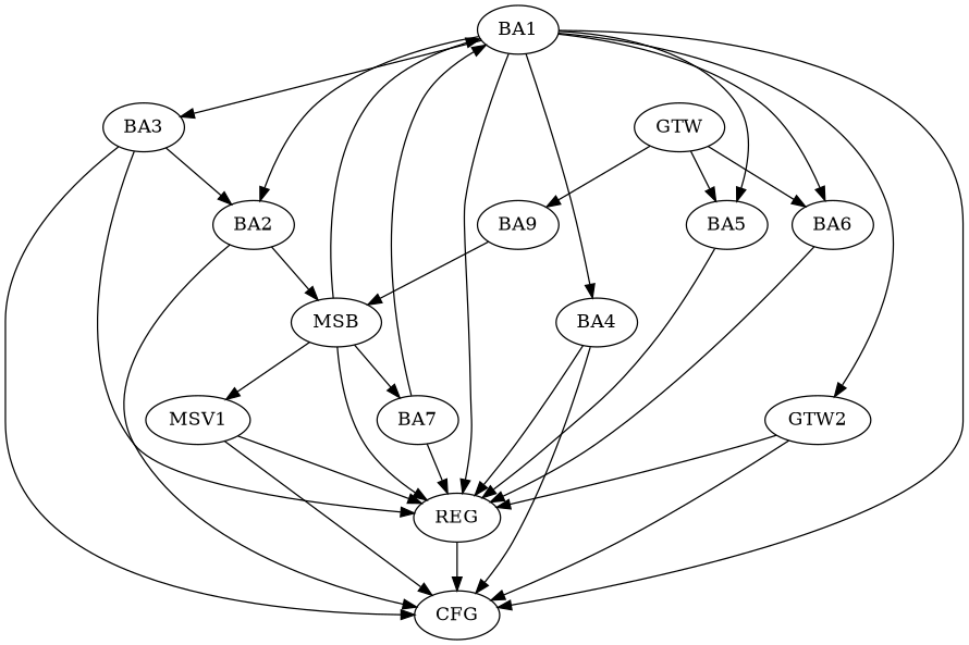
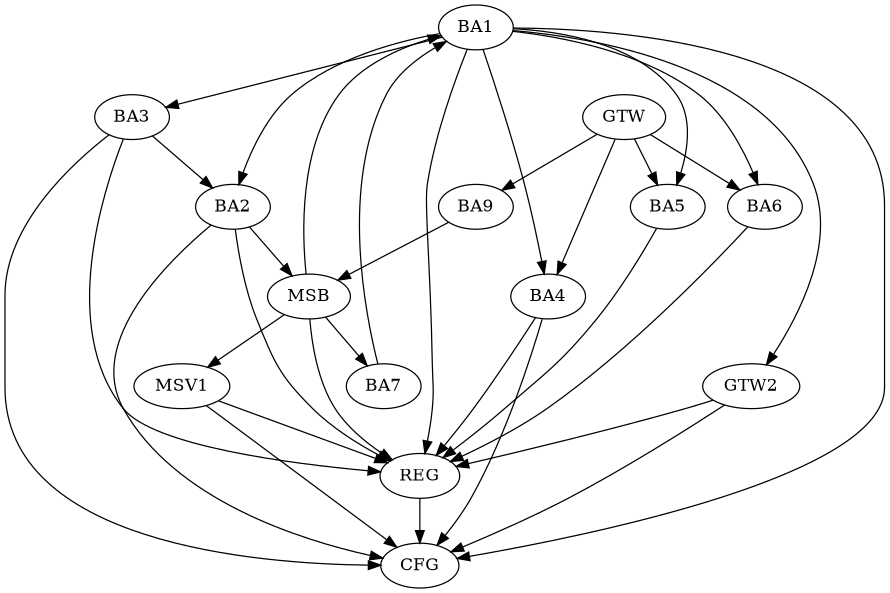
  strict digraph {
    n1 [label=BA1]
    n2 [label=BA2]
    n3 [label=BA3]
    n4 [label=BA4]
    n5 [label=BA5]
    n6 [label=BA6]
    n7 [label=REG]
    n8 [label=CFG]
    n9 [label=GTW2]
    n10 [label=MSB]
    n11 [label=BA7]
    n12 [label=MSV1]
    n13 [label=BA9]
    n14 [label=GTW]
    n1 -> n2
    n1 -> n3
    n1 -> n4
    n1 -> n5
    n1 -> n6
    n1 -> n7
    n1 -> n8
    n1 -> n9
    n2 -> n8
    n2 -> n10
    n3 -> n2
    n3 -> n7
    n3 -> n8
    n4 -> n7
    n4 -> n8
    n5 -> n7
    n6 -> n7
    n7 -> n8
    n9 -> n7
    n9 -> n8
    n10 -> n1
    n10 -> n7
    n10 -> n11
    n10 -> n12
    n11 -> n1
-   n11 -> n7
+   n2 -> n7
    n12 -> n7
    n12 -> n8
    n13 -> n10
+   n14 -> n4
    n14 -> n5
    n14 -> n6
    n14 -> n13
  }
